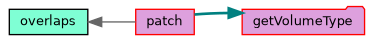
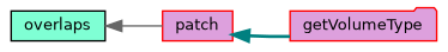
  digraph {
    rankdir=LR
    node [color=red fillcolor=plum fontname=Helvetica fontsize=10 shape=box style=filled]
    edge [dir=back fontname=Helvetica fontsize=10 labelfontname=Helvetica labelfontsize=10]
    n1 [color=black fillcolor=aquamarine fontcolor=black height=0.2 label=overlaps width=0.4]
    n2 [height=0.2 label=patch width=0.4]
    n3 [height=0.2 label=getVolumeType shape=folder width=0.4]
    n1 -> n2 [color=gray40 style=solid]
-   n3 -> n2 [color=teal style=bold]
+   n2 -> n3 [color=teal style=bold]
  }
